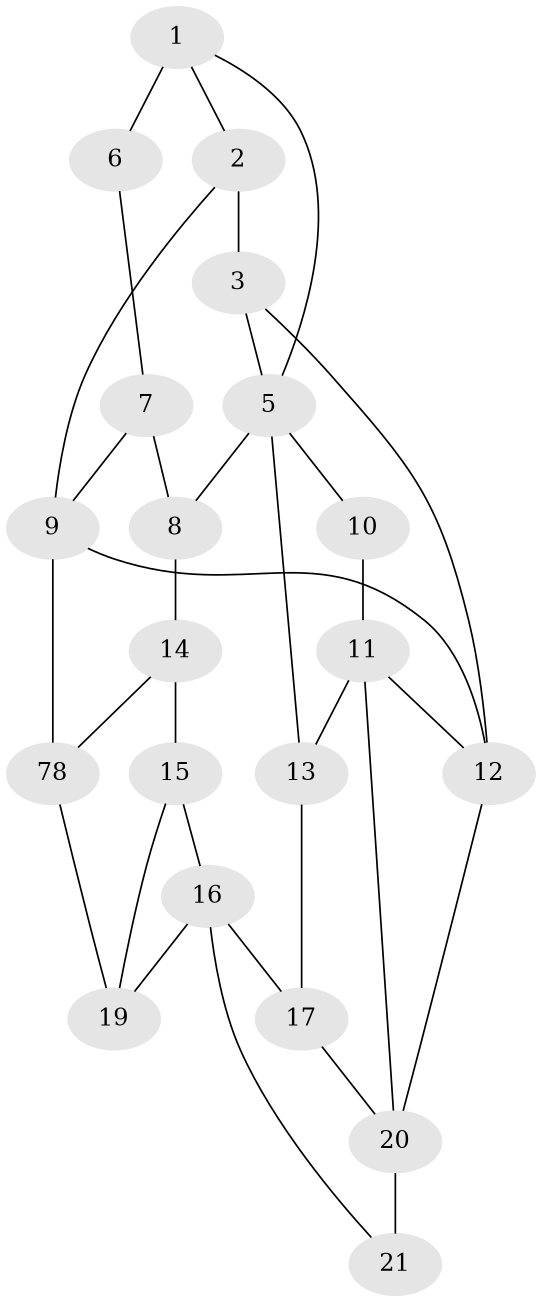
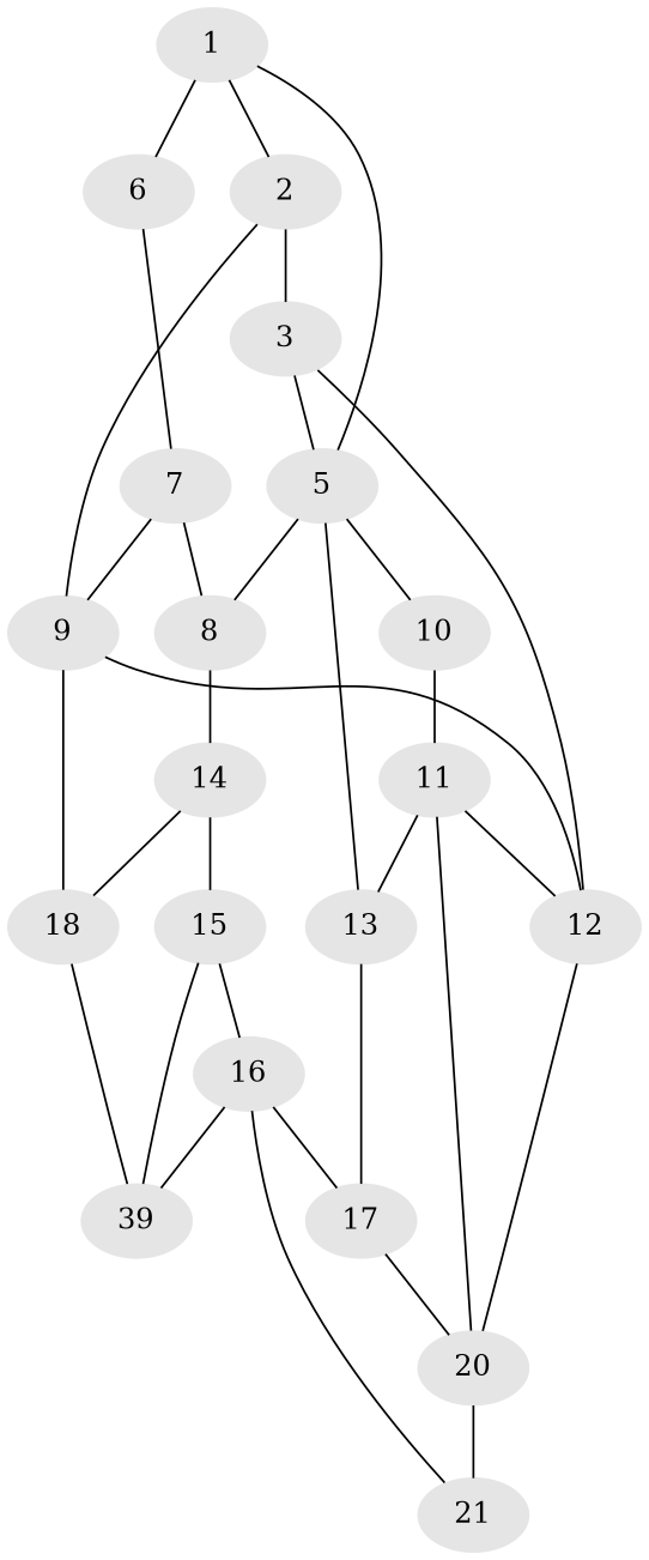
  graph {
    node [color=gray90 style=filled]
    edge [weight=1.0]
    1
    2
    5
    6
    3
    9
    8
    10
    13
    7
    12
-   18 [label=78]
+   18
    20
    14
    11
    17
    15
-   19
+   19 [label=39]
    21
    16
    1 -- 2
    1 -- 5
    1 -- 6 [weight=2.0]
    2 -- 3
    2 -- 9 [weight=2.0]
    5 -- 8
    5 -- 10
    5 -- 13
    6 -- 7
    3 -- 5
    3 -- 12
    9 -- 12
    9 -- 18 [weight=2.0]
    8 -- 14
    10 -- 11 [weight=2.0]
    13 -- 17
    7 -- 9 [weight=2.0]
    7 -- 8 [weight=2.0]
    12 -- 20 [weight=2.0]
    18 -- 19
    20 -- 21 [weight=2.0]
    14 -- 18
    14 -- 15
    11 -- 13 [weight=2.0]
    11 -- 12
    11 -- 20
    17 -- 20
    15 -- 19 [weight=2.0]
    15 -- 16 [weight=2.0]
    16 -- 17
    16 -- 19
    16 -- 21
  }
